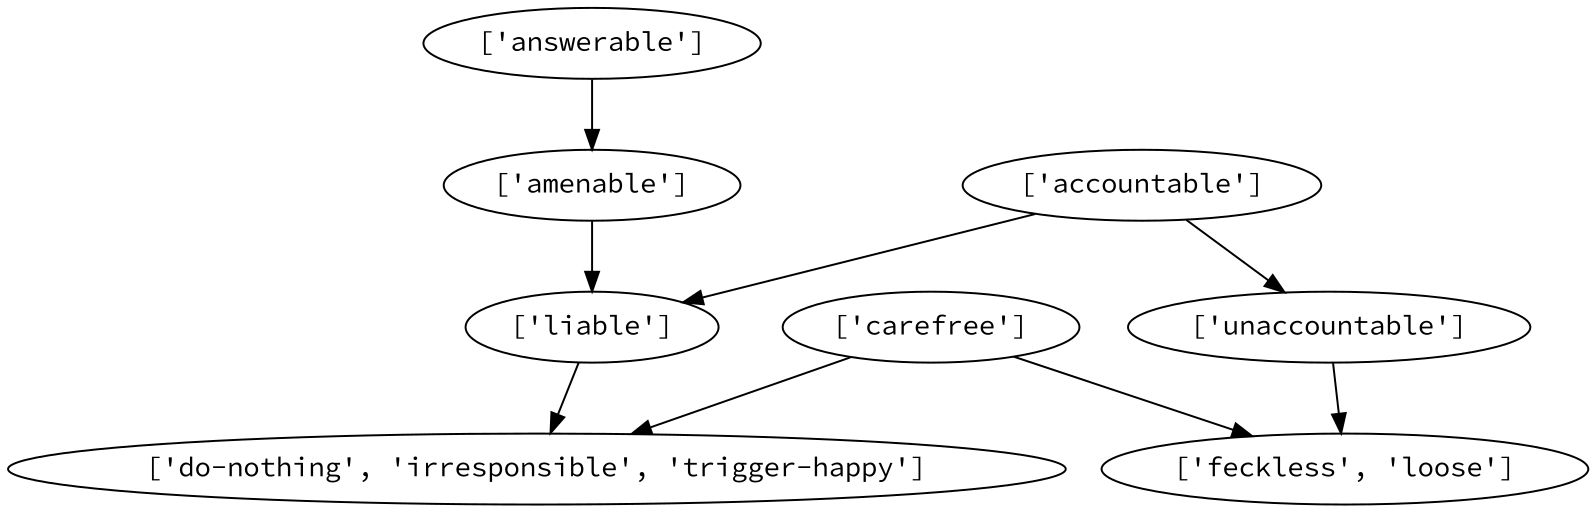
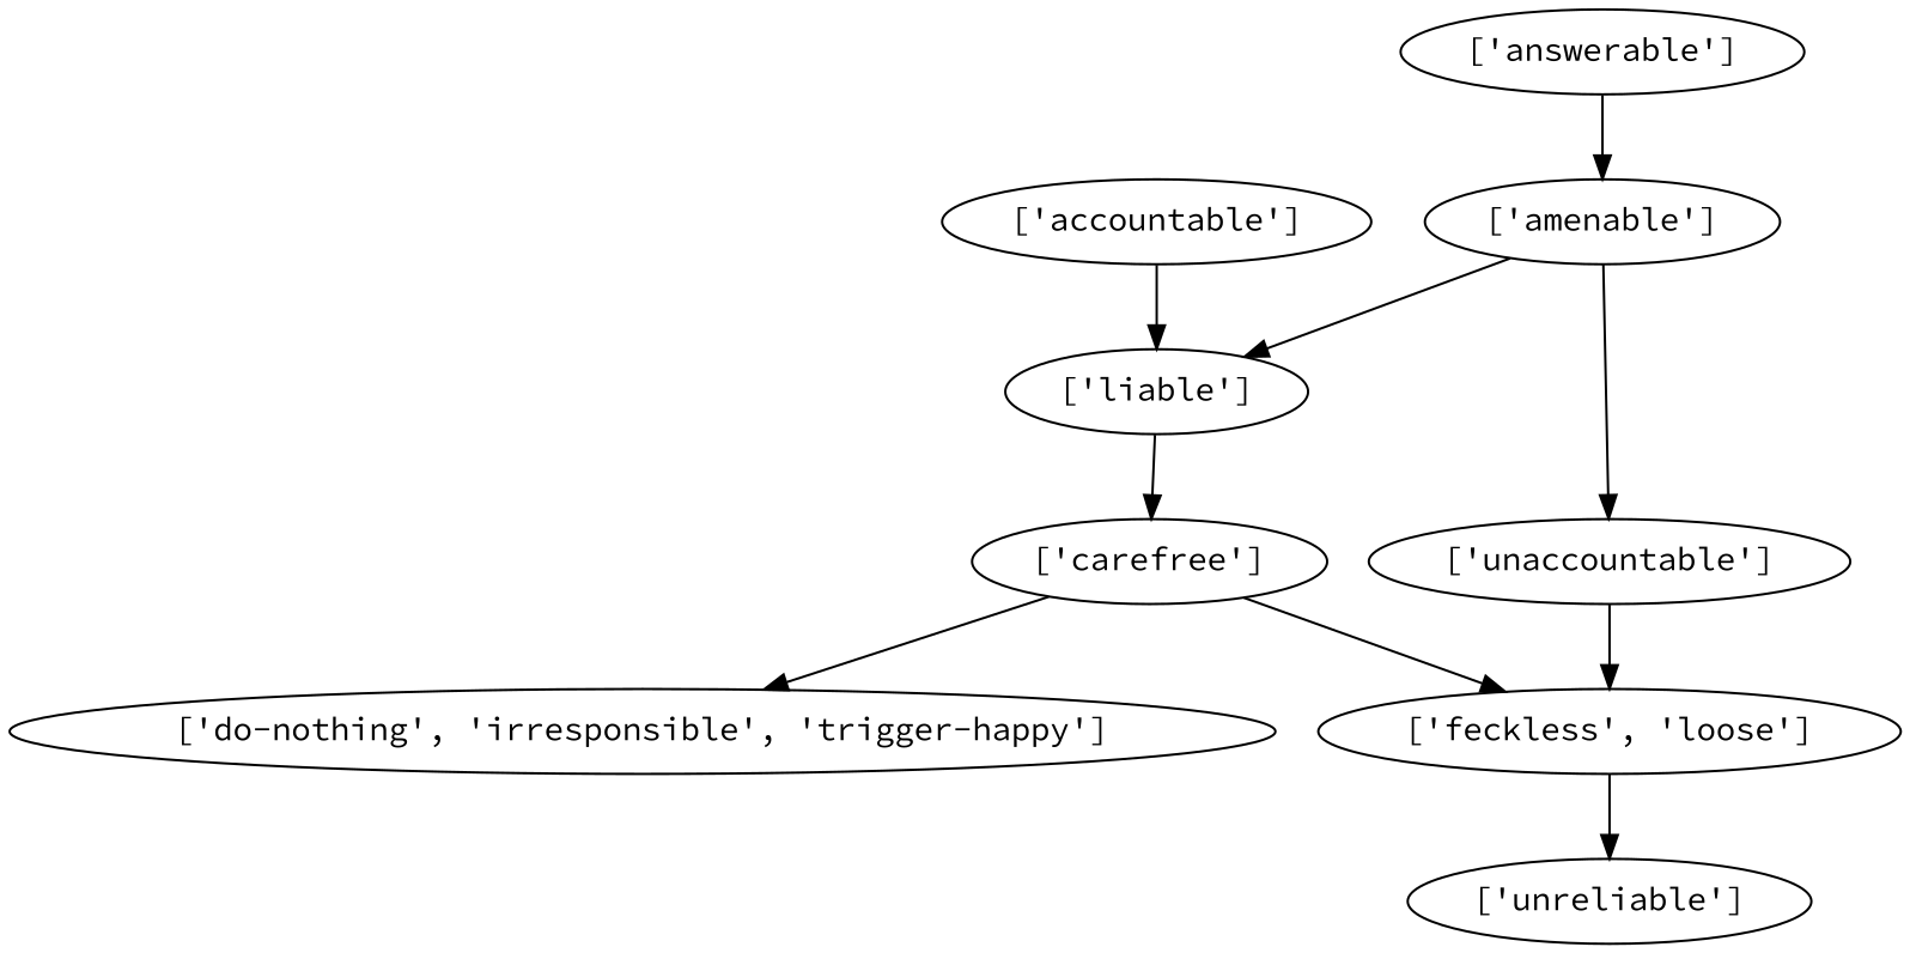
  strict digraph {
    fontname="Source Code Pro"
    node [fontname="Source Code Pro"]
    edge [fontname="Source Code Pro"]
    "['carefree']"
    "['feckless', 'loose']"
    "['do-nothing', 'irresponsible', 'trigger-happy']"
+   "['unreliable']"
    "['amenable']"
    "['liable']"
    "['unaccountable']"
    "['accountable']"
    "['answerable']"
    "['carefree']" -> "['feckless', 'loose']"
    "['carefree']" -> "['do-nothing', 'irresponsible', 'trigger-happy']"
+   "['feckless', 'loose']" -> "['unreliable']"
    "['amenable']" -> "['liable']"
-   "['accountable']" -> "['unaccountable']"
-   "['liable']" -> "['do-nothing', 'irresponsible', 'trigger-happy']"
+   "['amenable']" -> "['unaccountable']"
+   "['liable']" -> "['carefree']"
    "['unaccountable']" -> "['feckless', 'loose']"
    "['accountable']" -> "['liable']"
    "['answerable']" -> "['amenable']"
  }
